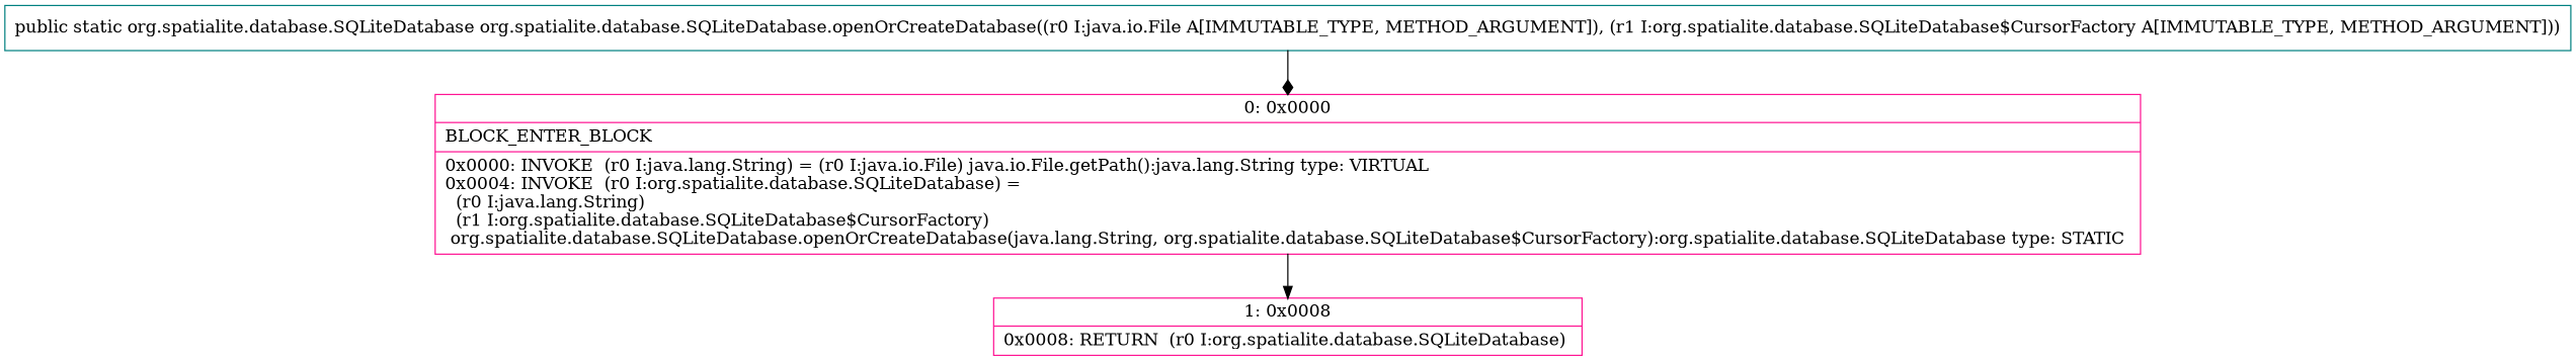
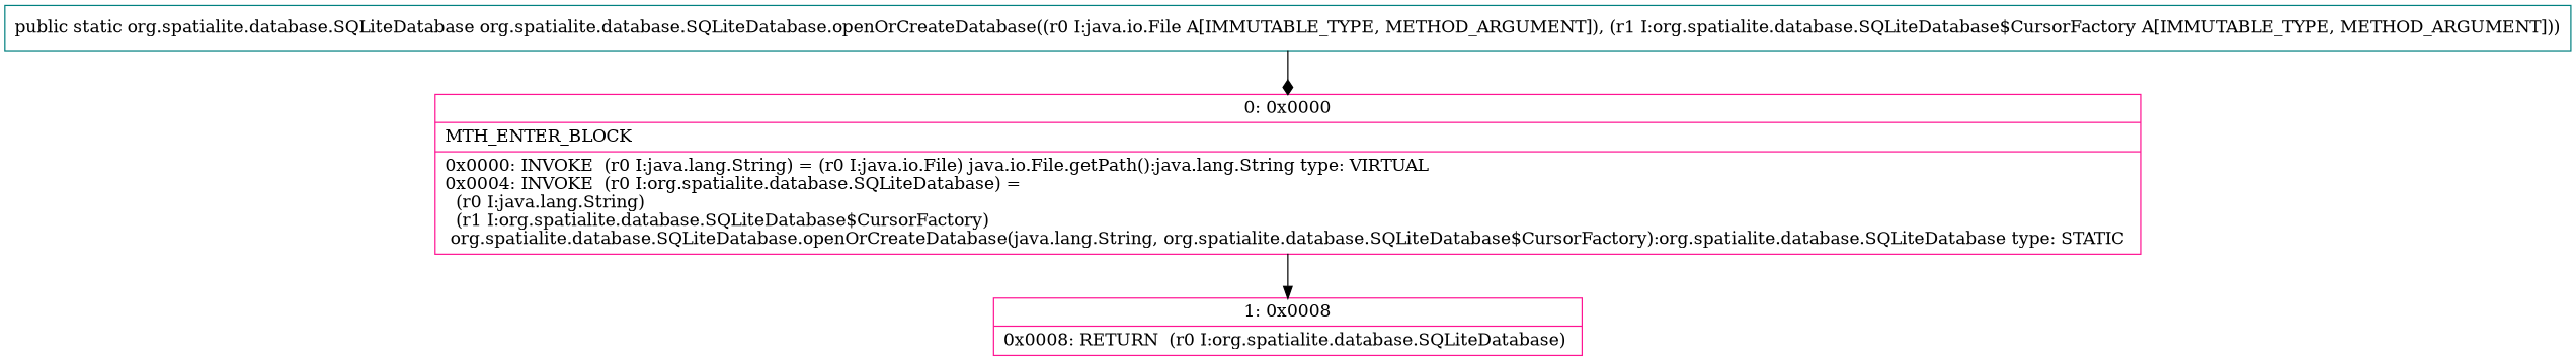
  digraph {
    node [shape=record color=deeppink]
    edge [style=solid]
-   n1 [label="{0\:\ 0x0000|BLOCK_ENTER_BLOCK\l|0x0000: INVOKE  (r0 I:java.lang.String) = (r0 I:java.io.File) java.io.File.getPath():java.lang.String type: VIRTUAL \l0x0004: INVOKE  (r0 I:org.spatialite.database.SQLiteDatabase) = \l  (r0 I:java.lang.String)\l  (r1 I:org.spatialite.database.SQLiteDatabase$CursorFactory)\l org.spatialite.database.SQLiteDatabase.openOrCreateDatabase(java.lang.String, org.spatialite.database.SQLiteDatabase$CursorFactory):org.spatialite.database.SQLiteDatabase type: STATIC \l}"]
+   n1 [label="{0\:\ 0x0000|MTH_ENTER_BLOCK\l|0x0000: INVOKE  (r0 I:java.lang.String) = (r0 I:java.io.File) java.io.File.getPath():java.lang.String type: VIRTUAL \l0x0004: INVOKE  (r0 I:org.spatialite.database.SQLiteDatabase) = \l  (r0 I:java.lang.String)\l  (r1 I:org.spatialite.database.SQLiteDatabase$CursorFactory)\l org.spatialite.database.SQLiteDatabase.openOrCreateDatabase(java.lang.String, org.spatialite.database.SQLiteDatabase$CursorFactory):org.spatialite.database.SQLiteDatabase type: STATIC \l}"]
    n2 [label="{1\:\ 0x0008|0x0008: RETURN  (r0 I:org.spatialite.database.SQLiteDatabase) \l}"]
    n3 [label="{public static org.spatialite.database.SQLiteDatabase org.spatialite.database.SQLiteDatabase.openOrCreateDatabase((r0 I:java.io.File A[IMMUTABLE_TYPE, METHOD_ARGUMENT]), (r1 I:org.spatialite.database.SQLiteDatabase$CursorFactory A[IMMUTABLE_TYPE, METHOD_ARGUMENT])) }" color=teal]
    n1 -> n2 [arrowhead=normal]
    n3 -> n1 [arrowhead=diamond]
  }
